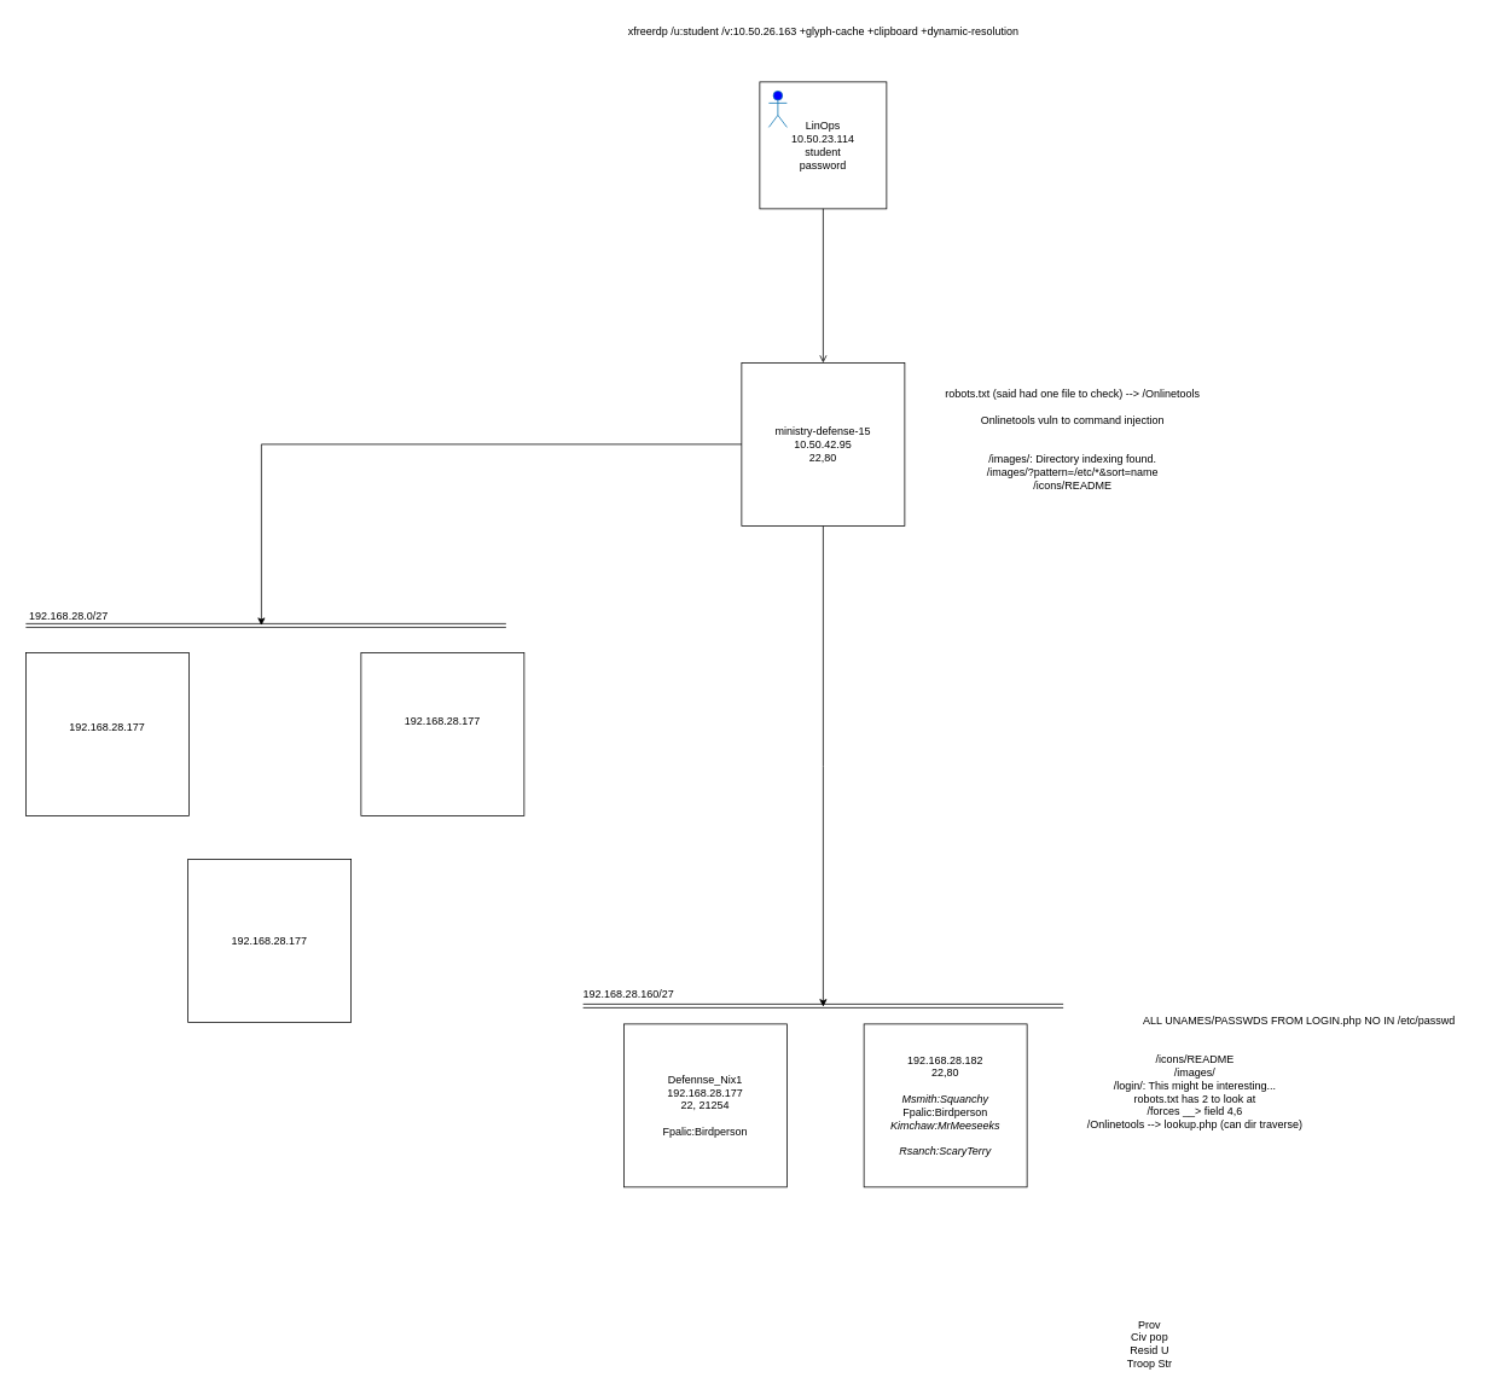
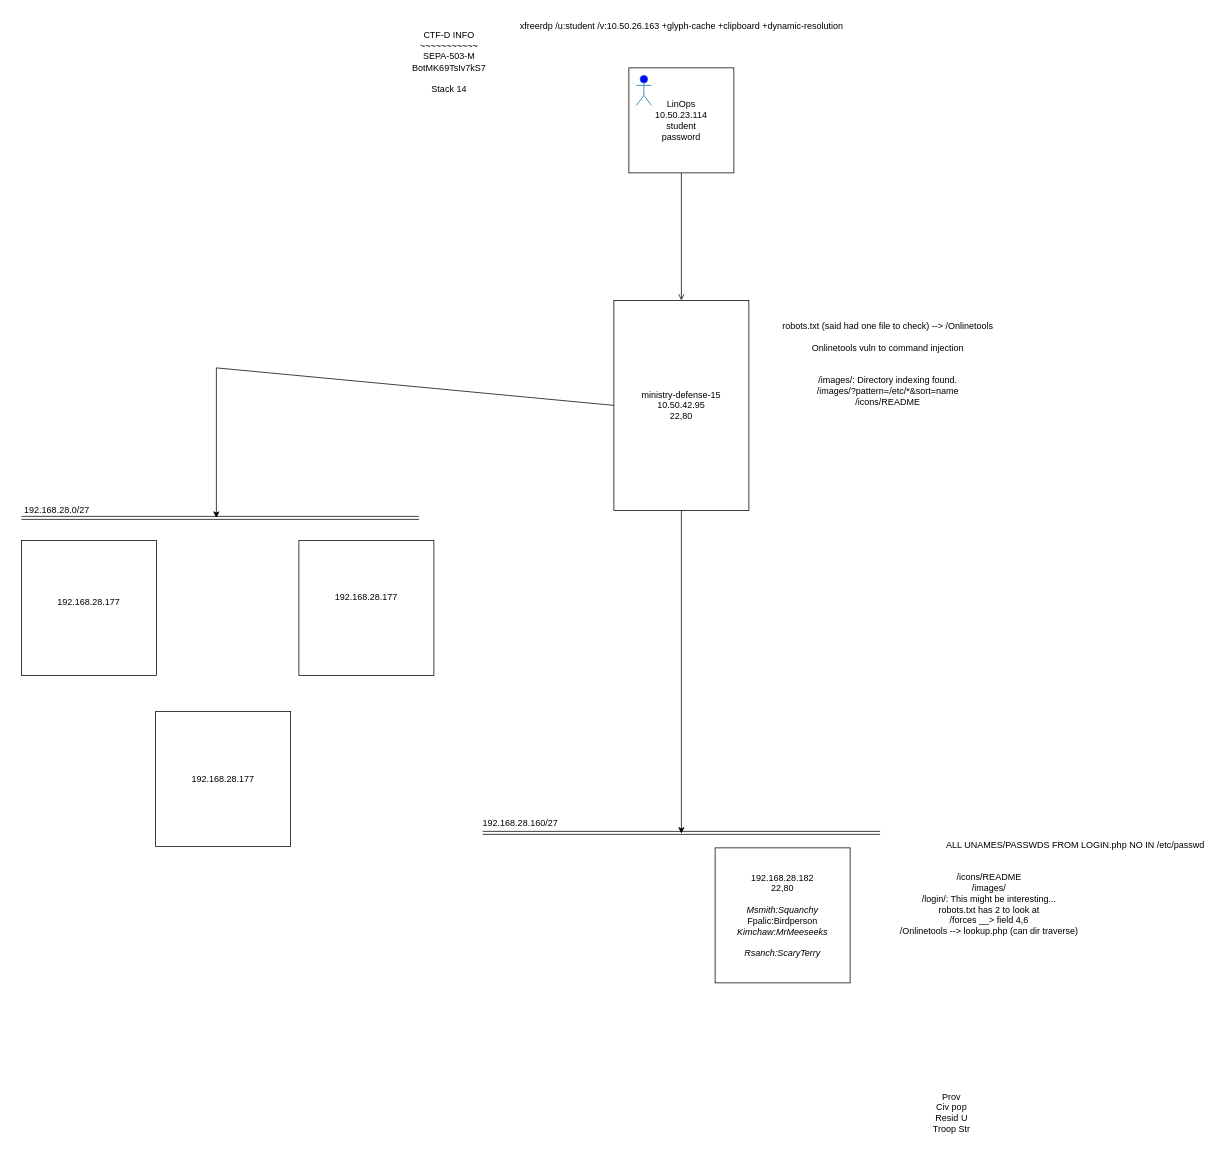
  <mxCell id="0" />
  <mxCell id="1" parent="0" />
  <mxCell id="2" value="" style="group" vertex="1" connectable="0" parent="1"><mxGeometry x="838" y="90" width="140" height="140" as="geometry" /></mxCell>
  <mxCell id="3" value="&lt;div&gt;LinOps&lt;/div&gt;10.50.23.114&lt;div&gt;student&lt;br&gt;&lt;/div&gt;&lt;div&gt;password&lt;br&gt;&lt;/div&gt;" style="whiteSpace=wrap;html=1;aspect=fixed;" vertex="1" parent="2"><mxGeometry width="140" height="140" as="geometry" /></mxCell>
  <mxCell id="4" value="" style="shape=umlActor;verticalLabelPosition=bottom;verticalAlign=top;html=1;outlineConnect=0;fillColor=#0000FF;fontColor=#ffffff;strokeColor=#006EAF;" vertex="1" parent="2"><mxGeometry x="10" y="10" width="20" height="40" as="geometry" /></mxCell>
  <mxCell id="5" style="edgeStyle=orthogonalEdgeStyle;rounded=0;orthogonalLoop=1;jettySize=auto;html=1;entryX=0.5;entryY=0;entryDx=0;entryDy=0;endArrow=open;" edge="1" parent="1" source="3" target="7"><mxGeometry relative="1" as="geometry"><mxPoint x="907.438" y="390" as="targetPoint" /></mxGeometry></mxCell>
  <mxCell id="6" style="edgeStyle=orthogonalEdgeStyle;rounded=0;orthogonalLoop=1;jettySize=auto;html=1;" edge="1" parent="1" source="7"><mxGeometry relative="1" as="geometry"><mxPoint x="908" y="1111" as="targetPoint" /></mxGeometry></mxCell>
- <mxCell id="7" value="ministry-defense-15&lt;br&gt;10.50.42.95&lt;br&gt;22,80" style="whiteSpace=wrap;html=1;aspect=fixed;" vertex="1" parent="1"><mxGeometry x="818" y="400" width="180" height="180" as="geometry" /></mxCell>
+ <mxCell id="7" value="ministry-defense-15&lt;br&gt;10.50.42.95&lt;br&gt;22,80" style="whiteSpace=wrap;html=1;aspect=fixed;" vertex="1" parent="1"><mxGeometry x="818" y="400" width="180" height="280" as="geometry" /></mxCell>
  <mxCell id="8" value="xfreerdp /u:student /v:10.50.26.163 +glyph-cache +clipboard +dynamic-resolution" style="text;html=1;align=center;verticalAlign=middle;resizable=0;points=[];autosize=1;strokeColor=none;fillColor=none;" vertex="1" parent="1"><mxGeometry x="683" y="20" width="450" height="30" as="geometry" /></mxCell>
+ <mxCell id="9" value="&lt;br&gt;CTF-D INFO&lt;br&gt;~~~~~~~~~~~&lt;br&gt;SEPA-503-M&lt;br&gt;BotMK69TsIv7kS7&lt;br&gt;&lt;br&gt;Stack 14" style="text;html=1;align=center;verticalAlign=middle;resizable=0;points=[];autosize=1;strokeColor=none;fillColor=none;" vertex="1" parent="1"><mxGeometry y="20" width="120" height="110" as="geometry" x="538" /></mxCell>
  <mxCell id="10" value="robots.txt (said had one file to check) --&amp;gt; /Onlinetools&lt;br&gt;&lt;br&gt;Onlinetools vuln to command injection&lt;br&gt;&lt;br&gt;&lt;br&gt;&lt;div&gt;/images/: Directory indexing found.&lt;/div&gt;&lt;div&gt;/images/?pattern=/etc/*&amp;amp;sort=name&lt;/div&gt;&lt;div&gt;/icons/README&lt;/div&gt;" style="text;html=1;align=center;verticalAlign=middle;resizable=0;points=[];autosize=1;strokeColor=none;fillColor=none;" vertex="1" parent="1"><mxGeometry x="1033" y="420" width="300" height="130" as="geometry" /></mxCell>
  <mxCell id="11" value="" style="endArrow=classic;html=1;rounded=0;exitX=0;exitY=0.5;exitDx=0;exitDy=0;" edge="1" parent="1" source="7"><mxGeometry width="50" height="50" relative="1" as="geometry"><mxPoint x="478" y="560" as="sourcePoint" /><mxPoint x="288" y="690" as="targetPoint" /><Array as="points"><mxPoint x="288" y="490" /></Array></mxGeometry></mxCell>
  <mxCell id="12" value="" style="shape=link;html=1;rounded=0;" edge="1" parent="1"><mxGeometry width="100" relative="1" as="geometry"><mxPoint x="28" y="690" as="sourcePoint" /><mxPoint x="558" y="690" as="targetPoint" /></mxGeometry></mxCell>
  <mxCell id="13" value="192.168.28.0/27" style="text;html=1;align=center;verticalAlign=middle;resizable=0;points=[];autosize=1;strokeColor=none;fillColor=none;" vertex="1" parent="1"><mxGeometry x="20" y="665" width="110" height="30" as="geometry" /></mxCell>
  <mxCell id="14" value="" style="shape=link;html=1;rounded=0;" edge="1" parent="1"><mxGeometry width="100" relative="1" as="geometry"><mxPoint x="643" y="1110" as="sourcePoint" /><mxPoint x="1173" y="1110" as="targetPoint" /></mxGeometry></mxCell>
  <mxCell id="15" value="192.168.28.160/27" style="text;html=1;align=center;verticalAlign=middle;resizable=0;points=[];autosize=1;strokeColor=none;fillColor=none;" vertex="1" parent="1"><mxGeometry x="633" y="1082" width="120" height="30" as="geometry" /></mxCell>
- <mxCell id="16" value="Defennse_Nix1&lt;br&gt;192.168.28.177&lt;br&gt;22, 21254&lt;br&gt;&lt;br&gt;Fpalic:Birdperson" style="whiteSpace=wrap;html=1;aspect=fixed;" vertex="1" parent="1"><mxGeometry x="688" y="1130" width="180" height="180" as="geometry" /></mxCell>
  <mxCell id="17" value="192.168.28.182&lt;br&gt;22,80&lt;br&gt;&lt;br&gt;&lt;i&gt;Msmith:Squanchy&lt;br&gt;&lt;/i&gt;Fpalic:Birdperson&lt;br&gt;&lt;i&gt;Kimchaw:MrMeeseeks&lt;br&gt;&lt;/i&gt;&lt;br&gt;&lt;i&gt;Rsanch:ScaryTerry&lt;/i&gt;" style="whiteSpace=wrap;html=1;aspect=fixed;" vertex="1" parent="1"><mxGeometry x="953" y="1130" width="180" height="180" as="geometry" /></mxCell>
  <mxCell id="18" value="/icons/README&lt;br&gt;/images/&lt;br&gt;/login/: This might be interesting...&lt;br&gt;robots.txt has 2 to look at&lt;br&gt;/forces __&amp;gt; field 4,6&lt;br&gt;/Onlinetools --&amp;gt; lookup.php (can dir traverse)" style="text;html=1;align=center;verticalAlign=middle;resizable=0;points=[];autosize=1;strokeColor=none;fillColor=none;" vertex="1" parent="1"><mxGeometry x="1188" y="1155" width="260" height="100" as="geometry" /></mxCell>
  <mxCell id="19" value="ALL UNAMES/PASSWDS FROM LOGIN.php NO IN /etc/passwd" style="text;html=1;align=center;verticalAlign=middle;resizable=0;points=[];autosize=1;strokeColor=none;fillColor=none;" vertex="1" parent="1"><mxGeometry x="1248" y="1112" width="370" height="30" as="geometry" /></mxCell>
  <mxCell id="20" value="Prov&lt;br&gt;Civ pop&lt;br&gt;Resid U&lt;br&gt;Troop Str" style="text;html=1;align=center;verticalAlign=middle;resizable=0;points=[];autosize=1;strokeColor=none;fillColor=none;" vertex="1" parent="1"><mxGeometry x="1233" y="1448" width="70" height="70" as="geometry" /></mxCell>
  <mxCell id="21" value="192.168.28.177&lt;br&gt;&lt;br&gt;" style="whiteSpace=wrap;html=1;aspect=fixed;" vertex="1" parent="1"><mxGeometry x="28" y="720" width="180" height="180" as="geometry" /></mxCell>
  <mxCell id="22" value="&lt;br&gt;192.168.28.177&lt;br&gt;&lt;br&gt;" style="whiteSpace=wrap;html=1;aspect=fixed;" vertex="1" parent="1"><mxGeometry x="207" y="948" width="180" height="180" as="geometry" /></mxCell>
  <mxCell id="23" value="192.168.28.177&lt;br&gt;&lt;br&gt;&lt;br&gt;" style="whiteSpace=wrap;html=1;aspect=fixed;" vertex="1" parent="1"><mxGeometry x="398" y="720" width="180" height="180" as="geometry" /></mxCell>
